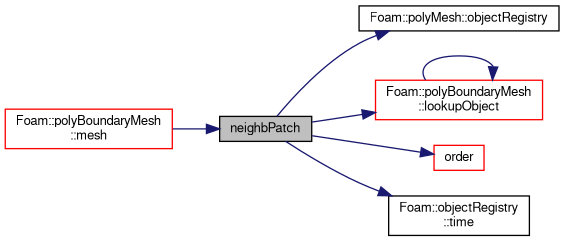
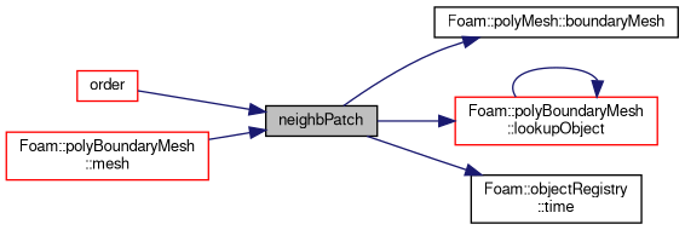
  digraph {
    rankdir=LR
    node [color=black fontname=FreeSans fontsize=10 shape=record]
    edge [color=midnightblue fontname=FreeSans fontsize=10 labelfontname=FreeSans labelfontsize=10 style=solid]
    n1 [fillcolor=grey75 fontcolor=black height=0.2 label=neighbPatch style=filled width=0.4]
-   n2 [height=0.2 label="Foam::polyMesh::objectRegistry" width=0.4]
+   n2 [height=0.2 label="Foam::polyMesh::boundaryMesh" width=0.4]
    n3 [color=red height=0.2 label="Foam::polyBoundaryMesh\l::lookupObject" width=0.4]
    n4 [color=red height=0.2 label=order width=0.4]
    n5 [height=0.2 label="Foam::objectRegistry\l::time" width=0.4]
    n6 [color=red height=0.2 label="Foam::polyBoundaryMesh\l::mesh" width=0.4]
    n1 -> n2
    n1 -> n3
-   n1 -> n4
+   n4 -> n1
    n1 -> n5
    n3 -> n3
    n6 -> n1
  }
